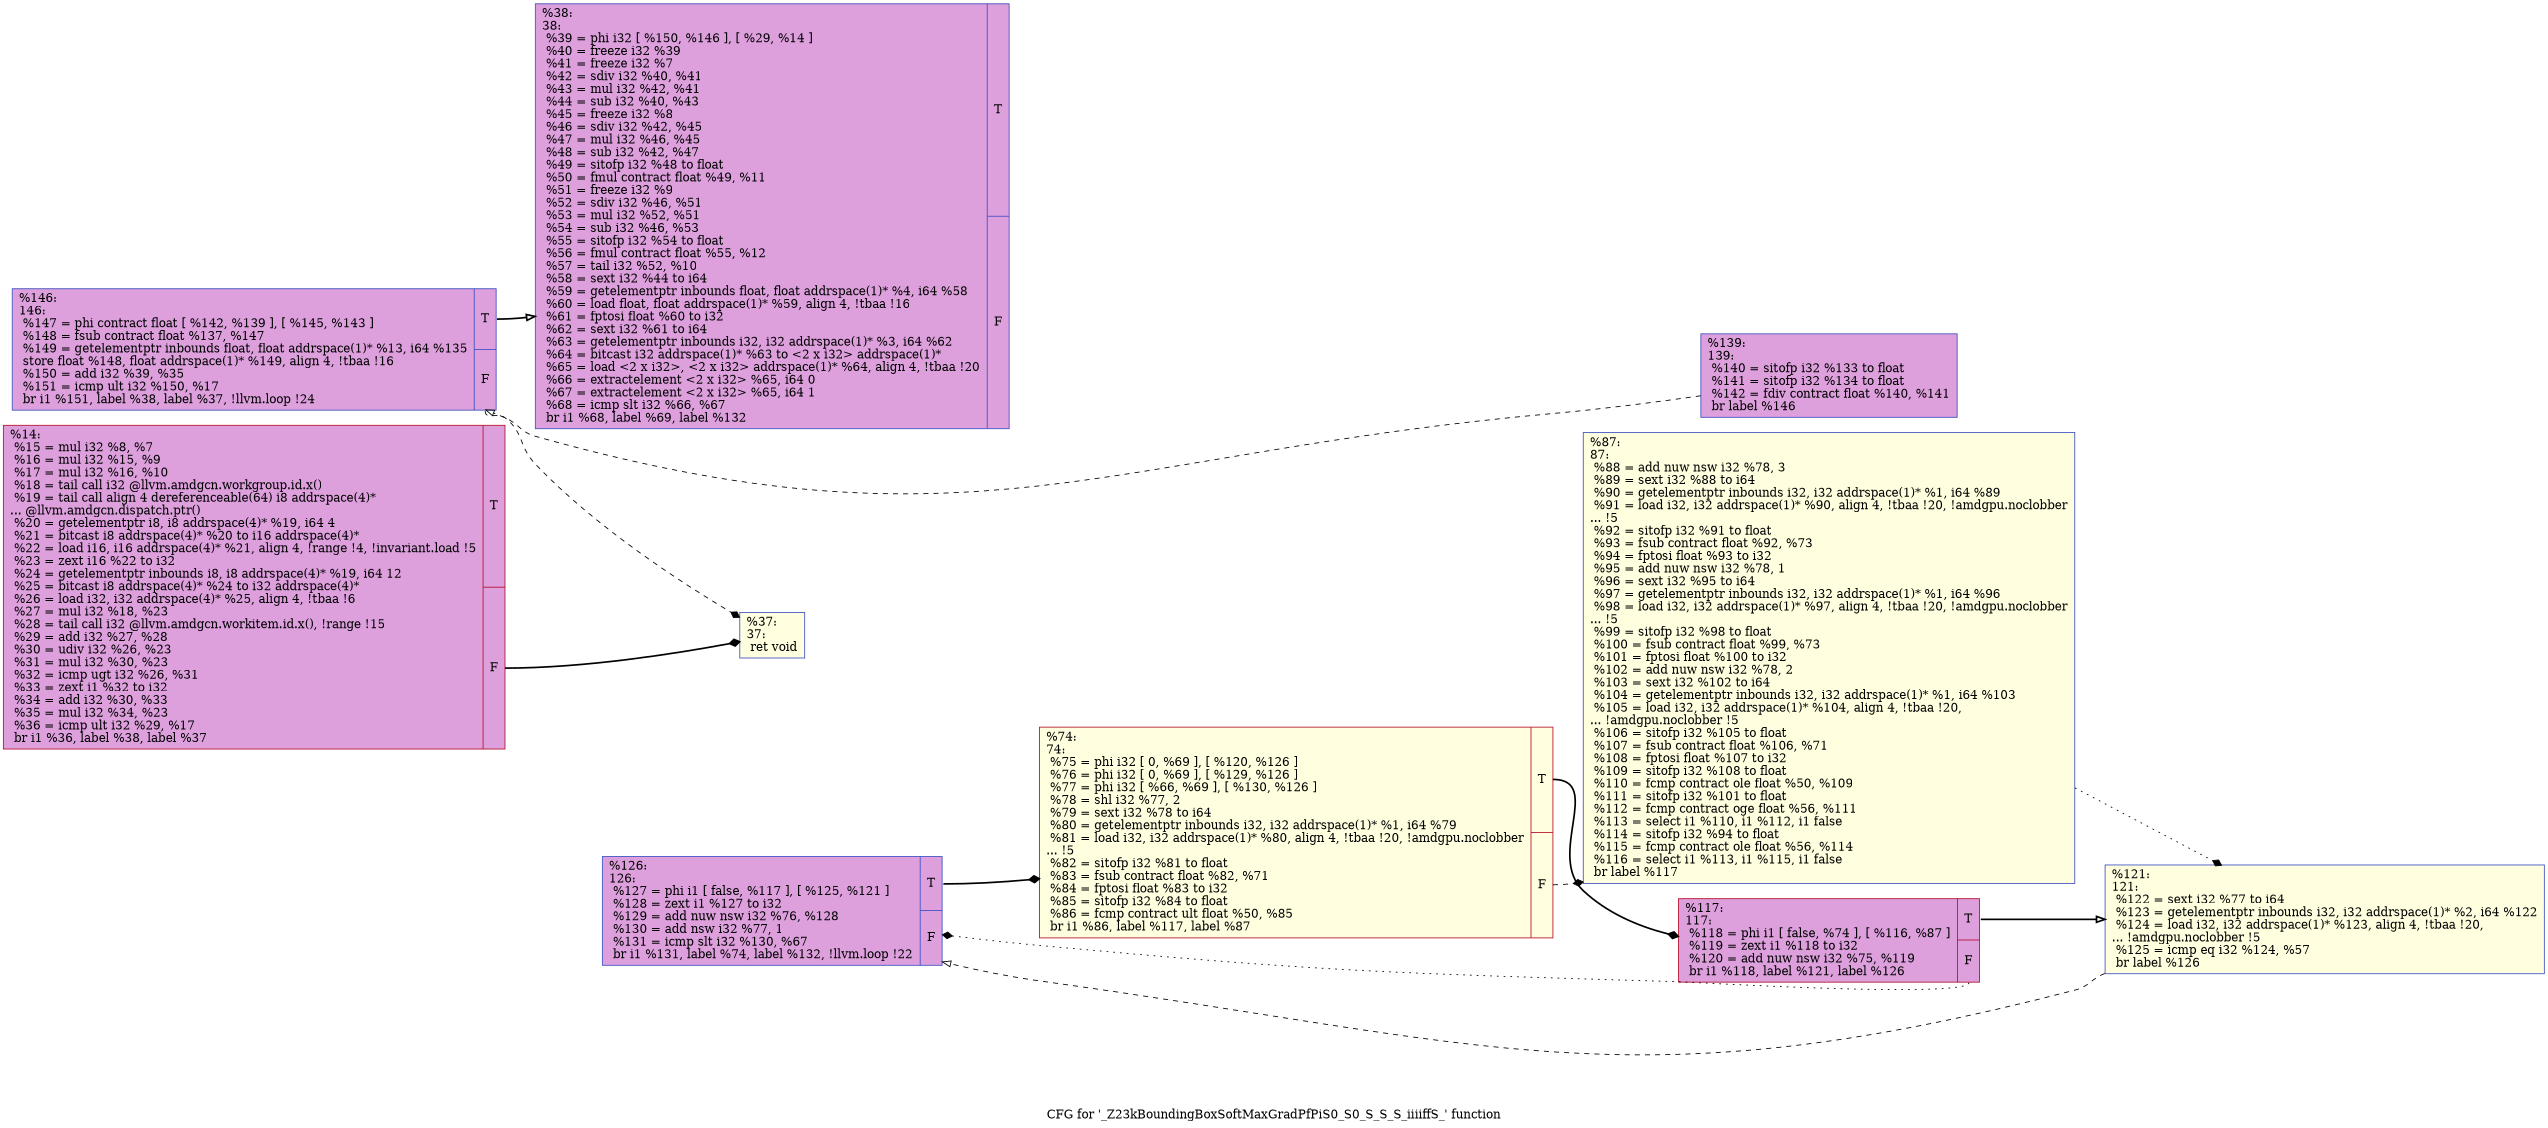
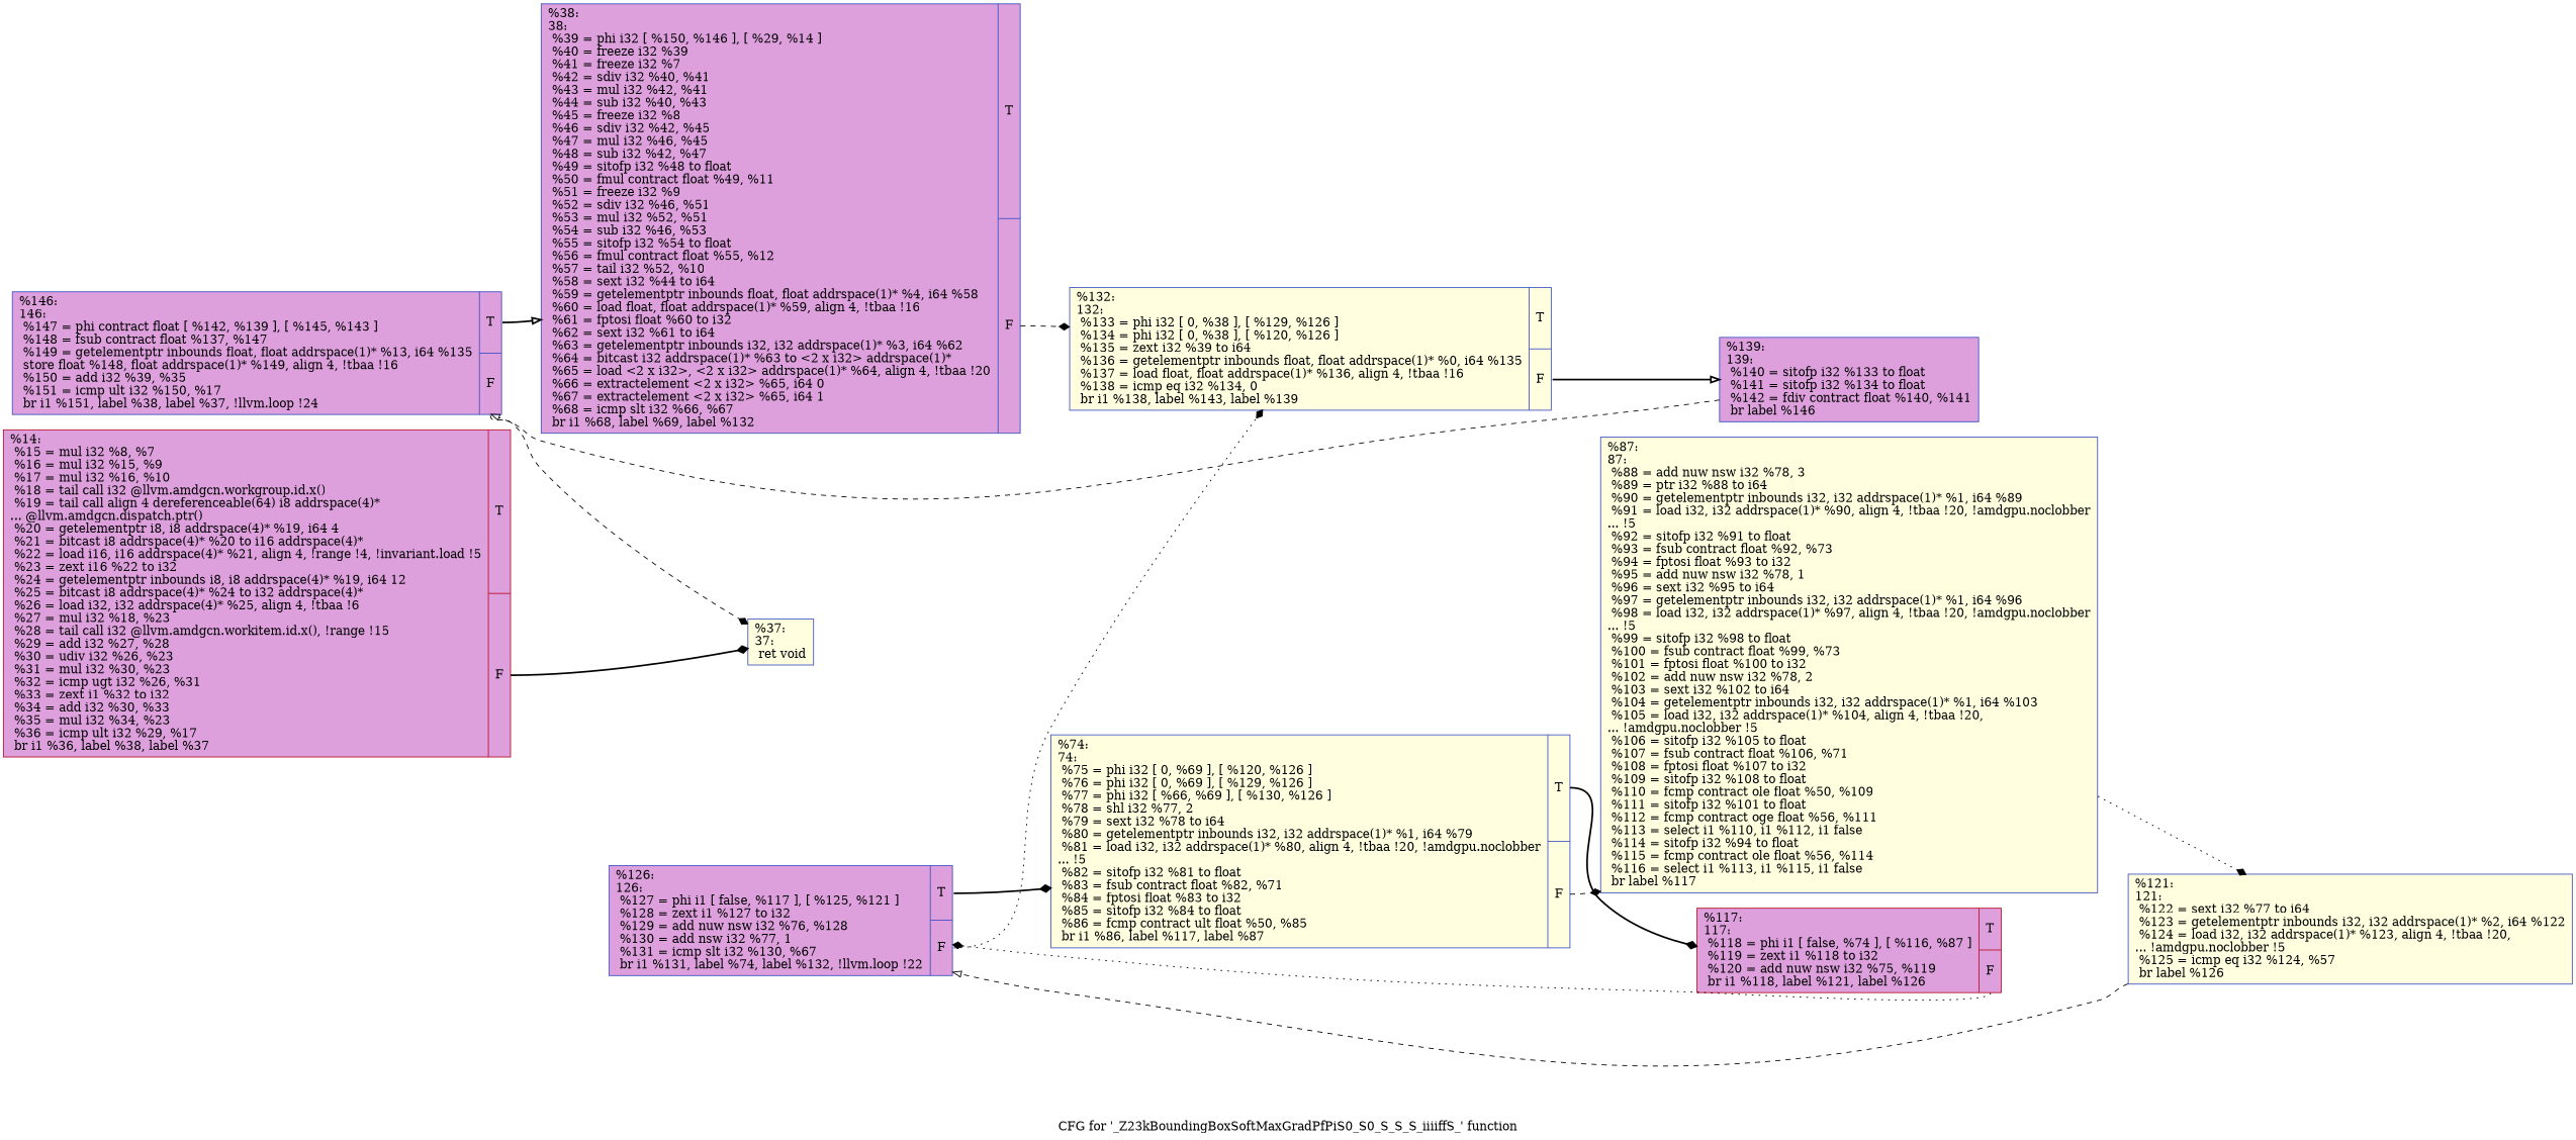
  digraph {
    label="CFG for '_Z23kBoundingBoxSoftMaxGradPfPiS0_S0_S_S_S_iiiiffS_' function"
    rankdir=LR
    node [color="#3d50c3ff" fillcolor=plum shape=record style=filled]
    edge [arrowhead=diamond style=bold tailport=s1]
    n1 [color="#b70d28ff" label="{%14:\l  %15 = mul i32 %8, %7\l  %16 = mul i32 %15, %9\l  %17 = mul i32 %16, %10\l  %18 = tail call i32 @llvm.amdgcn.workgroup.id.x()\l  %19 = tail call align 4 dereferenceable(64) i8 addrspace(4)*\l... @llvm.amdgcn.dispatch.ptr()\l  %20 = getelementptr i8, i8 addrspace(4)* %19, i64 4\l  %21 = bitcast i8 addrspace(4)* %20 to i16 addrspace(4)*\l  %22 = load i16, i16 addrspace(4)* %21, align 4, !range !4, !invariant.load !5\l  %23 = zext i16 %22 to i32\l  %24 = getelementptr inbounds i8, i8 addrspace(4)* %19, i64 12\l  %25 = bitcast i8 addrspace(4)* %24 to i32 addrspace(4)*\l  %26 = load i32, i32 addrspace(4)* %25, align 4, !tbaa !6\l  %27 = mul i32 %18, %23\l  %28 = tail call i32 @llvm.amdgcn.workitem.id.x(), !range !15\l  %29 = add i32 %27, %28\l  %30 = udiv i32 %26, %23\l  %31 = mul i32 %30, %23\l  %32 = icmp ugt i32 %26, %31\l  %33 = zext i1 %32 to i32\l  %34 = add i32 %30, %33\l  %35 = mul i32 %34, %23\l  %36 = icmp ult i32 %29, %17\l  br i1 %36, label %38, label %37\l|{<s0>T|<s1>F}}"]
    n2 [fillcolor=lightyellow label="{%37:\l37:                                               \l  ret void\l}"]
    n3 [label="{%38:\l38:                                               \l  %39 = phi i32 [ %150, %146 ], [ %29, %14 ]\l  %40 = freeze i32 %39\l  %41 = freeze i32 %7\l  %42 = sdiv i32 %40, %41\l  %43 = mul i32 %42, %41\l  %44 = sub i32 %40, %43\l  %45 = freeze i32 %8\l  %46 = sdiv i32 %42, %45\l  %47 = mul i32 %46, %45\l  %48 = sub i32 %42, %47\l  %49 = sitofp i32 %48 to float\l  %50 = fmul contract float %49, %11\l  %51 = freeze i32 %9\l  %52 = sdiv i32 %46, %51\l  %53 = mul i32 %52, %51\l  %54 = sub i32 %46, %53\l  %55 = sitofp i32 %54 to float\l  %56 = fmul contract float %55, %12\l  %57 = tail i32 %52, %10\l  %58 = sext i32 %44 to i64\l  %59 = getelementptr inbounds float, float addrspace(1)* %4, i64 %58\l  %60 = load float, float addrspace(1)* %59, align 4, !tbaa !16\l  %61 = fptosi float %60 to i32\l  %62 = sext i32 %61 to i64\l  %63 = getelementptr inbounds i32, i32 addrspace(1)* %3, i64 %62\l  %64 = bitcast i32 addrspace(1)* %63 to \<2 x i32\> addrspace(1)*\l  %65 = load \<2 x i32\>, \<2 x i32\> addrspace(1)* %64, align 4, !tbaa !20\l  %66 = extractelement \<2 x i32\> %65, i64 0\l  %67 = extractelement \<2 x i32\> %65, i64 1\l  %68 = icmp slt i32 %66, %67\l  br i1 %68, label %69, label %132\l|{<s0>T|<s1>F}}"]
+   n4 [fillcolor=lightyellow label="{%132:\l132:                                              \l  %133 = phi i32 [ 0, %38 ], [ %129, %126 ]\l  %134 = phi i32 [ 0, %38 ], [ %120, %126 ]\l  %135 = zext i32 %39 to i64\l  %136 = getelementptr inbounds float, float addrspace(1)* %0, i64 %135\l  %137 = load float, float addrspace(1)* %136, align 4, !tbaa !16\l  %138 = icmp eq i32 %134, 0\l  br i1 %138, label %143, label %139\l|{<s0>T|<s1>F}}"]
    n5 [label="{%139:\l139:                                              \l  %140 = sitofp i32 %133 to float\l  %141 = sitofp i32 %134 to float\l  %142 = fdiv contract float %140, %141\l  br label %146\l}"]
-   n6 [color="#b70d28ff" fillcolor=lightyellow label="{%74:\l74:                                               \l  %75 = phi i32 [ 0, %69 ], [ %120, %126 ]\l  %76 = phi i32 [ 0, %69 ], [ %129, %126 ]\l  %77 = phi i32 [ %66, %69 ], [ %130, %126 ]\l  %78 = shl i32 %77, 2\l  %79 = sext i32 %78 to i64\l  %80 = getelementptr inbounds i32, i32 addrspace(1)* %1, i64 %79\l  %81 = load i32, i32 addrspace(1)* %80, align 4, !tbaa !20, !amdgpu.noclobber\l... !5\l  %82 = sitofp i32 %81 to float\l  %83 = fsub contract float %82, %71\l  %84 = fptosi float %83 to i32\l  %85 = sitofp i32 %84 to float\l  %86 = fcmp contract ult float %50, %85\l  br i1 %86, label %117, label %87\l|{<s0>T|<s1>F}}"]
+   n6 [fillcolor=lightyellow label="{%74:\l74:                                               \l  %75 = phi i32 [ 0, %69 ], [ %120, %126 ]\l  %76 = phi i32 [ 0, %69 ], [ %129, %126 ]\l  %77 = phi i32 [ %66, %69 ], [ %130, %126 ]\l  %78 = shl i32 %77, 2\l  %79 = sext i32 %78 to i64\l  %80 = getelementptr inbounds i32, i32 addrspace(1)* %1, i64 %79\l  %81 = load i32, i32 addrspace(1)* %80, align 4, !tbaa !20, !amdgpu.noclobber\l... !5\l  %82 = sitofp i32 %81 to float\l  %83 = fsub contract float %82, %71\l  %84 = fptosi float %83 to i32\l  %85 = sitofp i32 %84 to float\l  %86 = fcmp contract ult float %50, %85\l  br i1 %86, label %117, label %87\l|{<s0>T|<s1>F}}"]
    n7 [color="#b70d28ff" label="{%117:\l117:                                              \l  %118 = phi i1 [ false, %74 ], [ %116, %87 ]\l  %119 = zext i1 %118 to i32\l  %120 = add nuw nsw i32 %75, %119\l  br i1 %118, label %121, label %126\l|{<s0>T|<s1>F}}"]
-   n8 [fillcolor=lightyellow label="{%87:\l87:                                               \l  %88 = add nuw nsw i32 %78, 3\l  %89 = sext i32 %88 to i64\l  %90 = getelementptr inbounds i32, i32 addrspace(1)* %1, i64 %89\l  %91 = load i32, i32 addrspace(1)* %90, align 4, !tbaa !20, !amdgpu.noclobber\l... !5\l  %92 = sitofp i32 %91 to float\l  %93 = fsub contract float %92, %73\l  %94 = fptosi float %93 to i32\l  %95 = add nuw nsw i32 %78, 1\l  %96 = sext i32 %95 to i64\l  %97 = getelementptr inbounds i32, i32 addrspace(1)* %1, i64 %96\l  %98 = load i32, i32 addrspace(1)* %97, align 4, !tbaa !20, !amdgpu.noclobber\l... !5\l  %99 = sitofp i32 %98 to float\l  %100 = fsub contract float %99, %73\l  %101 = fptosi float %100 to i32\l  %102 = add nuw nsw i32 %78, 2\l  %103 = sext i32 %102 to i64\l  %104 = getelementptr inbounds i32, i32 addrspace(1)* %1, i64 %103\l  %105 = load i32, i32 addrspace(1)* %104, align 4, !tbaa !20,\l... !amdgpu.noclobber !5\l  %106 = sitofp i32 %105 to float\l  %107 = fsub contract float %106, %71\l  %108 = fptosi float %107 to i32\l  %109 = sitofp i32 %108 to float\l  %110 = fcmp contract ole float %50, %109\l  %111 = sitofp i32 %101 to float\l  %112 = fcmp contract oge float %56, %111\l  %113 = select i1 %110, i1 %112, i1 false\l  %114 = sitofp i32 %94 to float\l  %115 = fcmp contract ole float %56, %114\l  %116 = select i1 %113, i1 %115, i1 false\l  br label %117\l}"]
+   n8 [fillcolor=lightyellow label="{%87:\l87:                                               \l  %88 = add nuw nsw i32 %78, 3\l  %89 = ptr i32 %88 to i64\l  %90 = getelementptr inbounds i32, i32 addrspace(1)* %1, i64 %89\l  %91 = load i32, i32 addrspace(1)* %90, align 4, !tbaa !20, !amdgpu.noclobber\l... !5\l  %92 = sitofp i32 %91 to float\l  %93 = fsub contract float %92, %73\l  %94 = fptosi float %93 to i32\l  %95 = add nuw nsw i32 %78, 1\l  %96 = sext i32 %95 to i64\l  %97 = getelementptr inbounds i32, i32 addrspace(1)* %1, i64 %96\l  %98 = load i32, i32 addrspace(1)* %97, align 4, !tbaa !20, !amdgpu.noclobber\l... !5\l  %99 = sitofp i32 %98 to float\l  %100 = fsub contract float %99, %73\l  %101 = fptosi float %100 to i32\l  %102 = add nuw nsw i32 %78, 2\l  %103 = sext i32 %102 to i64\l  %104 = getelementptr inbounds i32, i32 addrspace(1)* %1, i64 %103\l  %105 = load i32, i32 addrspace(1)* %104, align 4, !tbaa !20,\l... !amdgpu.noclobber !5\l  %106 = sitofp i32 %105 to float\l  %107 = fsub contract float %106, %71\l  %108 = fptosi float %107 to i32\l  %109 = sitofp i32 %108 to float\l  %110 = fcmp contract ole float %50, %109\l  %111 = sitofp i32 %101 to float\l  %112 = fcmp contract oge float %56, %111\l  %113 = select i1 %110, i1 %112, i1 false\l  %114 = sitofp i32 %94 to float\l  %115 = fcmp contract ole float %56, %114\l  %116 = select i1 %113, i1 %115, i1 false\l  br label %117\l}"]
    n9 [label="{%146:\l146:                                              \l  %147 = phi contract float [ %142, %139 ], [ %145, %143 ]\l  %148 = fsub contract float %137, %147\l  %149 = getelementptr inbounds float, float addrspace(1)* %13, i64 %135\l  store float %148, float addrspace(1)* %149, align 4, !tbaa !16\l  %150 = add i32 %39, %35\l  %151 = icmp ult i32 %150, %17\l  br i1 %151, label %38, label %37, !llvm.loop !24\l|{<s0>T|<s1>F}}"]
    n10 [fillcolor=lightyellow label="{%121:\l121:                                              \l  %122 = sext i32 %77 to i64\l  %123 = getelementptr inbounds i32, i32 addrspace(1)* %2, i64 %122\l  %124 = load i32, i32 addrspace(1)* %123, align 4, !tbaa !20,\l... !amdgpu.noclobber !5\l  %125 = icmp eq i32 %124, %57\l  br label %126\l}"]
    n11 [label="{%126:\l126:                                              \l  %127 = phi i1 [ false, %117 ], [ %125, %121 ]\l  %128 = zext i1 %127 to i32\l  %129 = add nuw nsw i32 %76, %128\l  %130 = add nsw i32 %77, 1\l  %131 = icmp slt i32 %130, %67\l  br i1 %131, label %74, label %132, !llvm.loop !22\l|{<s0>T|<s1>F}}"]
    n1 -> n2
+   n3 -> n4 [style=dashed]
+   n4 -> n5 [arrowhead=onormal]
    n5 -> n9 [arrowhead=onormal style=dashed tailport=s0]
    n6 -> n7 [tailport=s0]
    n6 -> n8 [style=dashed]
-   n7 -> n10 [arrowhead=onormal tailport=s0]
    n7 -> n11 [style=dotted]
    n8 -> n10 [style=dotted tailport=s0]
    n9 -> n2 [style=dashed]
    n9 -> n3 [arrowhead=onormal tailport=s0]
    n10 -> n11 [arrowhead=onormal style=dashed tailport=s0]
+   n11 -> n4 [style=dotted]
    n11 -> n6 [tailport=s0]
  }
